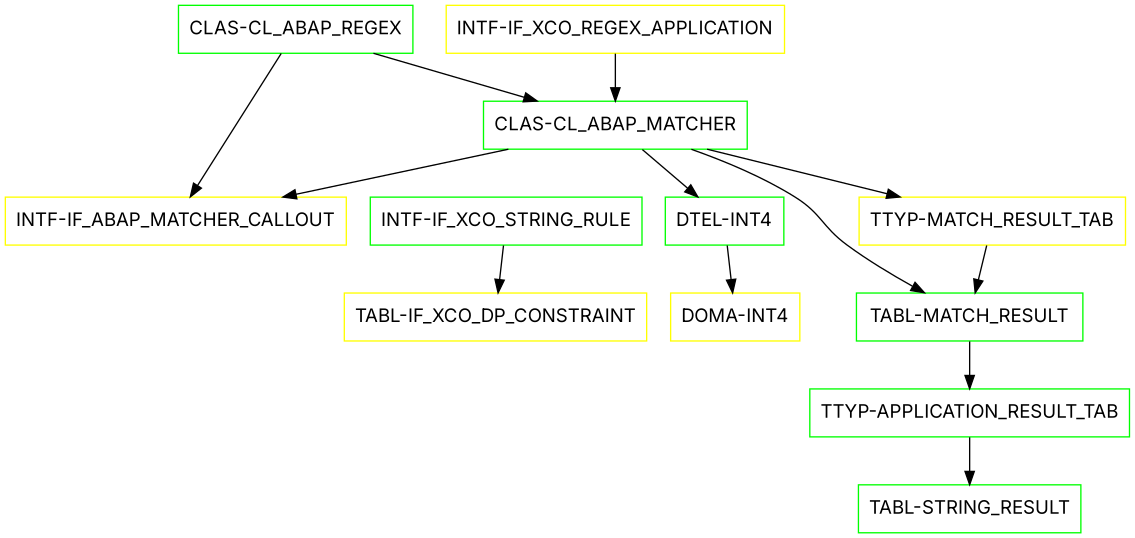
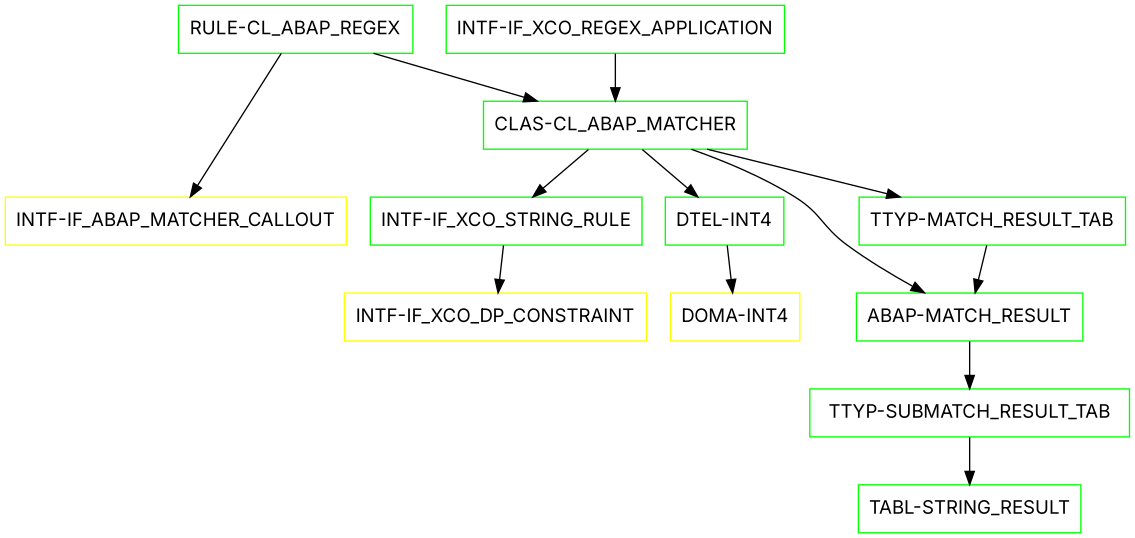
  digraph {
    fontname=Inter
    node [color=green fontname=Inter shape=box]
    edge [fontname=Inter]
-   "INTF-IF_XCO_DP_CONSTRAINT" [color=yellow label="TABL-IF_XCO_DP_CONSTRAINT"]
+   "INTF-IF_XCO_DP_CONSTRAINT" [color=yellow]
    "INTF-IF_XCO_STRING_RULE"
-   "INTF-IF_XCO_REGEX_APPLICATION" [color=yellow]
+   "INTF-IF_XCO_REGEX_APPLICATION"
    "CLAS-CL_ABAP_MATCHER"
-   "CLAS-CL_ABAP_REGEX"
+   "CLAS-CL_ABAP_REGEX" [label="RULE-CL_ABAP_REGEX"]
    "INTF-IF_ABAP_MATCHER_CALLOUT" [color=yellow]
    "DTEL-INT4"
-   "TABL-MATCH_RESULT"
-   "TTYP-MATCH_RESULT_TAB" [color=yellow]
+   "TABL-MATCH_RESULT" [label="ABAP-MATCH_RESULT"]
+   "TTYP-MATCH_RESULT_TAB"
    "DOMA-INT4" [color=yellow]
-   "TTYP-SUBMATCH_RESULT_TAB" [label="TTYP-APPLICATION_RESULT_TAB"]
+   "TTYP-SUBMATCH_RESULT_TAB"
    n12 [label="TABL-STRING_RESULT"]
    "INTF-IF_XCO_STRING_RULE" -> "INTF-IF_XCO_DP_CONSTRAINT"
    "INTF-IF_XCO_REGEX_APPLICATION" -> "CLAS-CL_ABAP_MATCHER"
-   "CLAS-CL_ABAP_MATCHER" -> "INTF-IF_ABAP_MATCHER_CALLOUT"
+   "CLAS-CL_ABAP_MATCHER" -> "INTF-IF_XCO_STRING_RULE"
    "CLAS-CL_ABAP_MATCHER" -> "DTEL-INT4"
    "CLAS-CL_ABAP_MATCHER" -> "TABL-MATCH_RESULT"
    "CLAS-CL_ABAP_MATCHER" -> "TTYP-MATCH_RESULT_TAB"
    "CLAS-CL_ABAP_REGEX" -> "CLAS-CL_ABAP_MATCHER"
    "CLAS-CL_ABAP_REGEX" -> "INTF-IF_ABAP_MATCHER_CALLOUT"
    "DTEL-INT4" -> "DOMA-INT4"
    "TABL-MATCH_RESULT" -> "TTYP-SUBMATCH_RESULT_TAB"
    "TTYP-MATCH_RESULT_TAB" -> "TABL-MATCH_RESULT"
    "TTYP-SUBMATCH_RESULT_TAB" -> n12
  }
